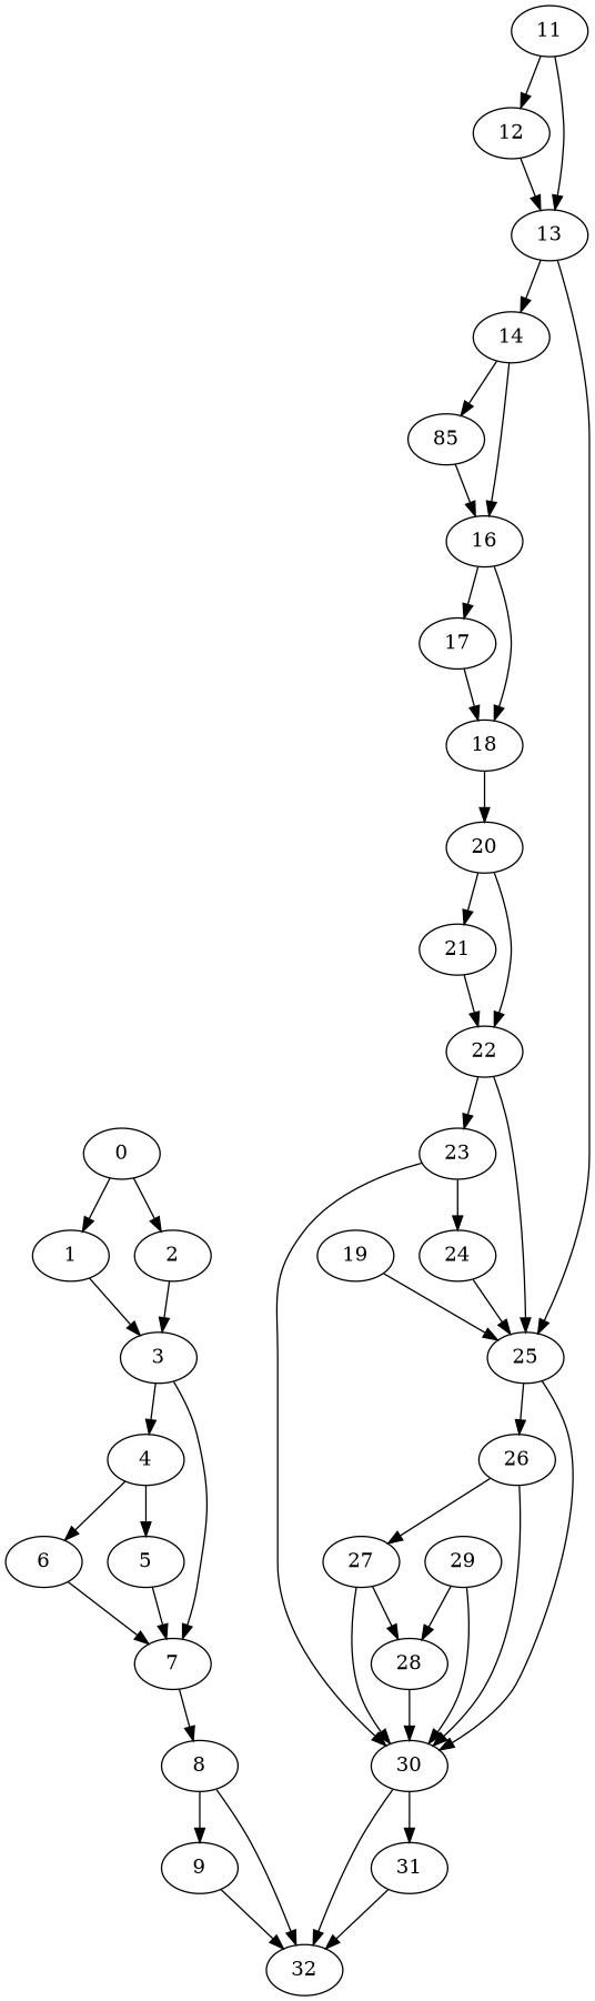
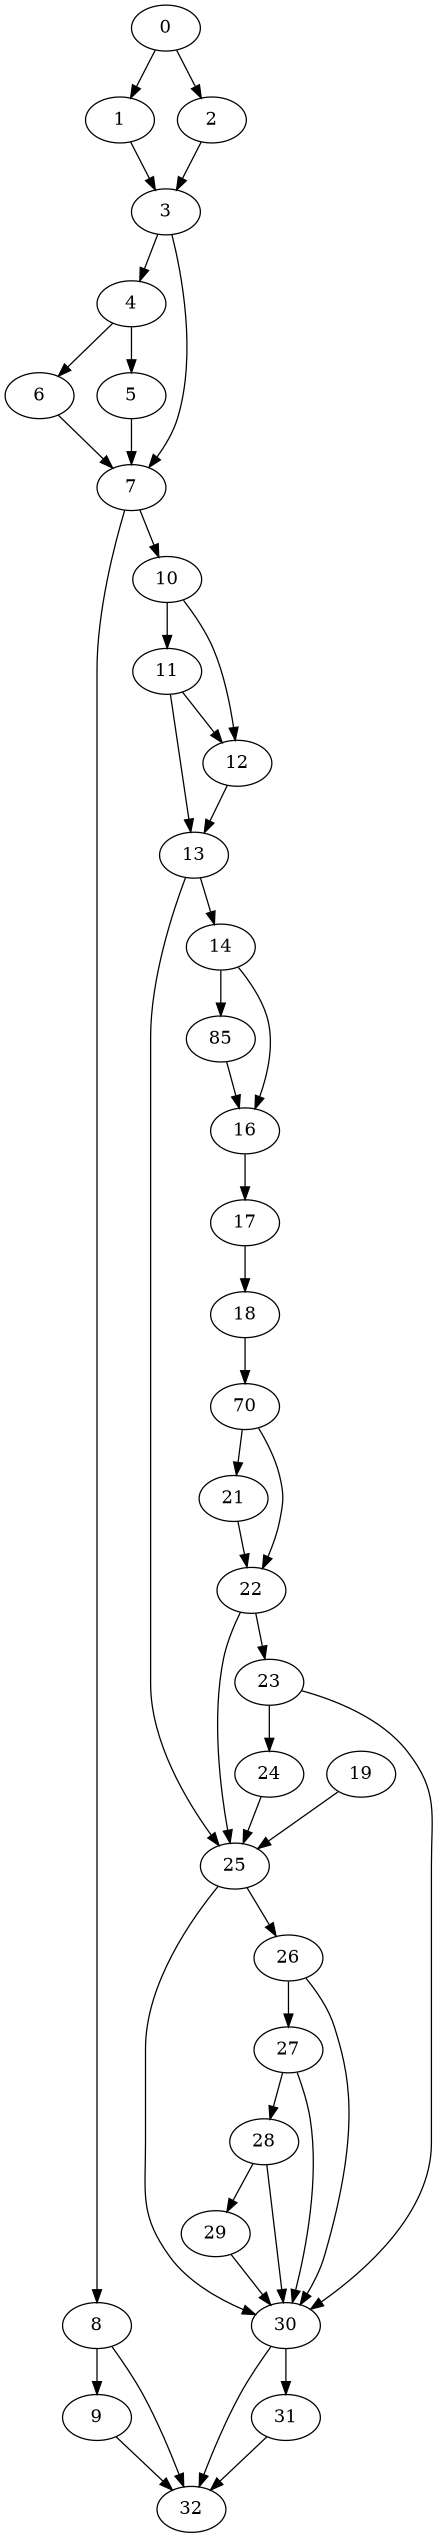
  digraph {
    0
    1
    2
    3
    4
    7
    5
    6
    8
+   10
    9
    32
    11
    12
    13
    14
    25
    n18 [label=85]
    16
    30
    26
    17
    18
-   20
+   20 [label=70]
    19
    21
    22
    23
    24
    31
    27
    28
    29
    0 -> 1
    0 -> 2
    1 -> 3
    2 -> 3
    3 -> 4
    3 -> 7
    4 -> 5
    4 -> 6
    7 -> 8
+   7 -> 10
    5 -> 7
    6 -> 7
    8 -> 9
    8 -> 32
+   10 -> 11
+   10 -> 12
    9 -> 32
    11 -> 12
    11 -> 13
    12 -> 13
    13 -> 14
    13 -> 25
    14 -> n18
    14 -> 16
    25 -> 30
    25 -> 26
    n18 -> 16
    16 -> 17
-   16 -> 18
    30 -> 32
    30 -> 31
    26 -> 30
    26 -> 27
    17 -> 18
    18 -> 20
    20 -> 21
    20 -> 22
    19 -> 25
    21 -> 22
    22 -> 25
    22 -> 23
    23 -> 30
    23 -> 24
    24 -> 25
    31 -> 32
    27 -> 30
    27 -> 28
    28 -> 30
-   29 -> 28
+   28 -> 29
    29 -> 30
  }
